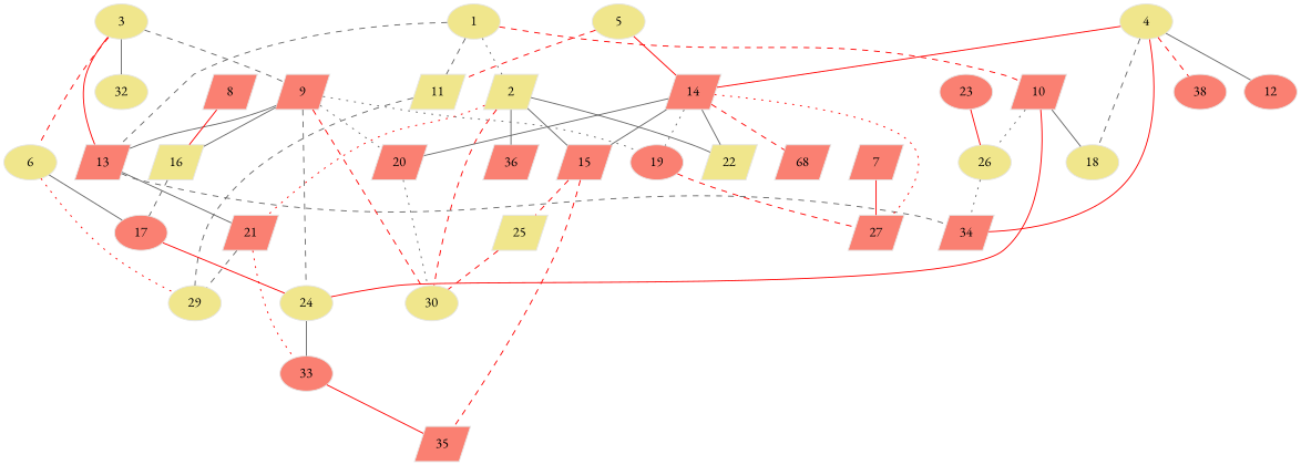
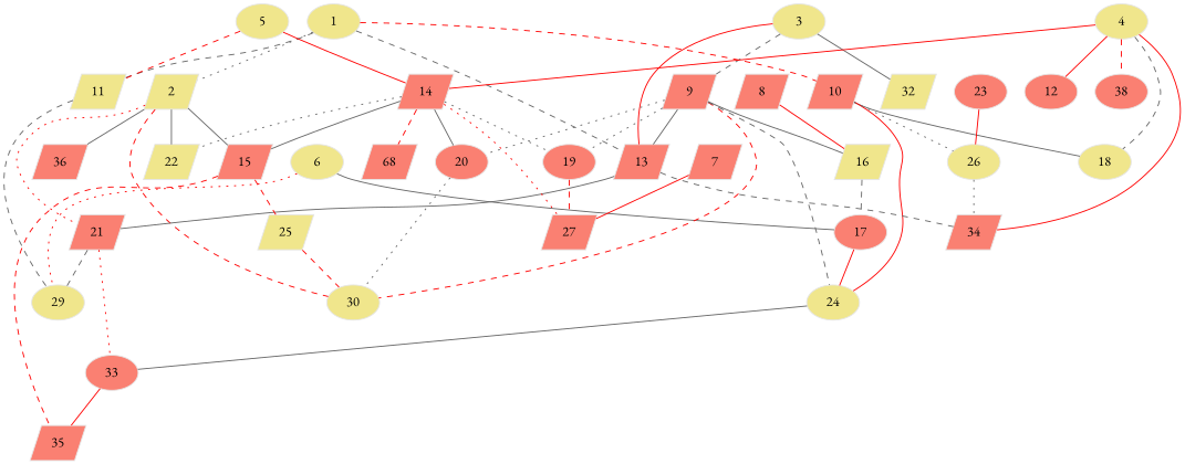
  graph {
    fontname="EB Garamond"
    node [color=gray90 fillcolor=salmon fontname="EB Garamond" shape=ellipse style=filled]
    edge [color=gray40 fontname="EB Garamond" style=solid weight=1.0]
    1 [fillcolor=khaki]
    2 [fillcolor=khaki shape=parallelogram]
    10 [shape=parallelogram]
    11 [fillcolor=khaki shape=parallelogram]
    13 [shape=parallelogram]
    15 [shape=parallelogram]
    21 [shape=parallelogram]
    22 [fillcolor=khaki shape=parallelogram]
    30 [fillcolor=khaki]
    36 [shape=parallelogram]
    18 [fillcolor=khaki]
    24 [fillcolor=khaki]
    26 [fillcolor=khaki]
    29 [fillcolor=khaki]
    34 [shape=parallelogram]
    25 [fillcolor=khaki shape=parallelogram]
    35 [shape=parallelogram]
    33
    3 [fillcolor=khaki]
    6 [fillcolor=khaki]
    9 [shape=parallelogram]
-   32 [fillcolor=khaki]
+   32 [fillcolor=khaki shape=parallelogram]
    17
    16 [fillcolor=khaki shape=parallelogram]
    19
-   20 [shape=parallelogram]
+   20
    4 [fillcolor=khaki]
    12
    14 [shape=parallelogram]
    n30 [label=38]
    27 [shape=parallelogram]
    n32 [label=68 shape=parallelogram]
    5 [fillcolor=khaki]
    7 [shape=parallelogram]
    8 [shape=parallelogram]
    23
    1 -- 2 [style=dotted]
    1 -- 10 [color=red style=dashed]
    1 -- 11 [style=dashed]
    1 -- 13 [style=dashed]
    2 -- 15
    2 -- 21 [color=red style=dotted]
    2 -- 22
    2 -- 30 [color=red style=dashed]
    2 -- 36
    10 -- 18
    10 -- 24 [color=red]
    10 -- 26 [style=dotted]
    11 -- 29 [style=dashed]
    13 -- 21
    13 -- 34 [style=dashed weight=2.0]
    15 -- 25 [color=red style=dashed]
    15 -- 35 [color=red style=dashed]
    21 -- 29 [style=dashed]
    21 -- 33 [color=red style=dotted]
    24 -- 33
    26 -- 34 [style=dotted]
    25 -- 30 [color=red style=dashed]
    33 -- 35 [color=red]
    3 -- 13 [color=red]
-   3 -- 6 [color=red style=dashed]
    3 -- 9 [style=dashed]
    3 -- 32 [weight=2.0]
    6 -- 29 [color=red style=dotted]
    6 -- 17
    9 -- 13
    9 -- 30 [color=red style=dashed]
    9 -- 24 [style=dashed]
    9 -- 16
    9 -- 19 [style=dotted]
    9 -- 20 [style=dotted]
    17 -- 24 [color=red]
    16 -- 17 [style=dashed]
    19 -- 27 [color=red style=dashed]
    20 -- 30 [style=dotted]
    4 -- 18 [style=dashed]
    4 -- 34 [color=red]
-   4 -- 12
+   4 -- 12 [color=red]
    4 -- 14 [color=red]
    4 -- n30 [color=red style=dashed]
    14 -- 15
-   14 -- 22
+   14 -- 22 [style=dotted]
    14 -- 19 [style=dotted]
    14 -- 20
    14 -- 27 [color=red style=dotted]
    14 -- n32 [color=red style=dashed]
    5 -- 11 [color=red style=dashed]
    5 -- 14 [color=red]
    7 -- 27 [color=red]
    8 -- 16 [color=red]
    23 -- 26 [color=red]
  }
